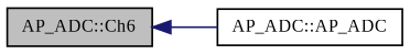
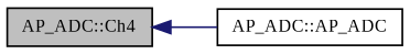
  digraph {
    rankdir=LR
    fontname="Liberation Serif"
    node [color=black fontname="Liberation Serif" fontsize=10 shape=record style=filled]
-   n1 [fillcolor=grey75 fontcolor=black height=0.2 label="AP_ADC::Ch6" width=0.4]
+   n1 [fillcolor=grey75 fontcolor=black height=0.2 label="AP_ADC::Ch4" width=0.4]
    n2 [fillcolor=white height=0.2 label="AP_ADC::AP_ADC" width=0.4]
    n1 -> n2 [color=midnightblue dir=back fontname="Liberation Serif" fontsize=10 labelfontname=Helvetica labelfontsize=10 style=solid]
  }
